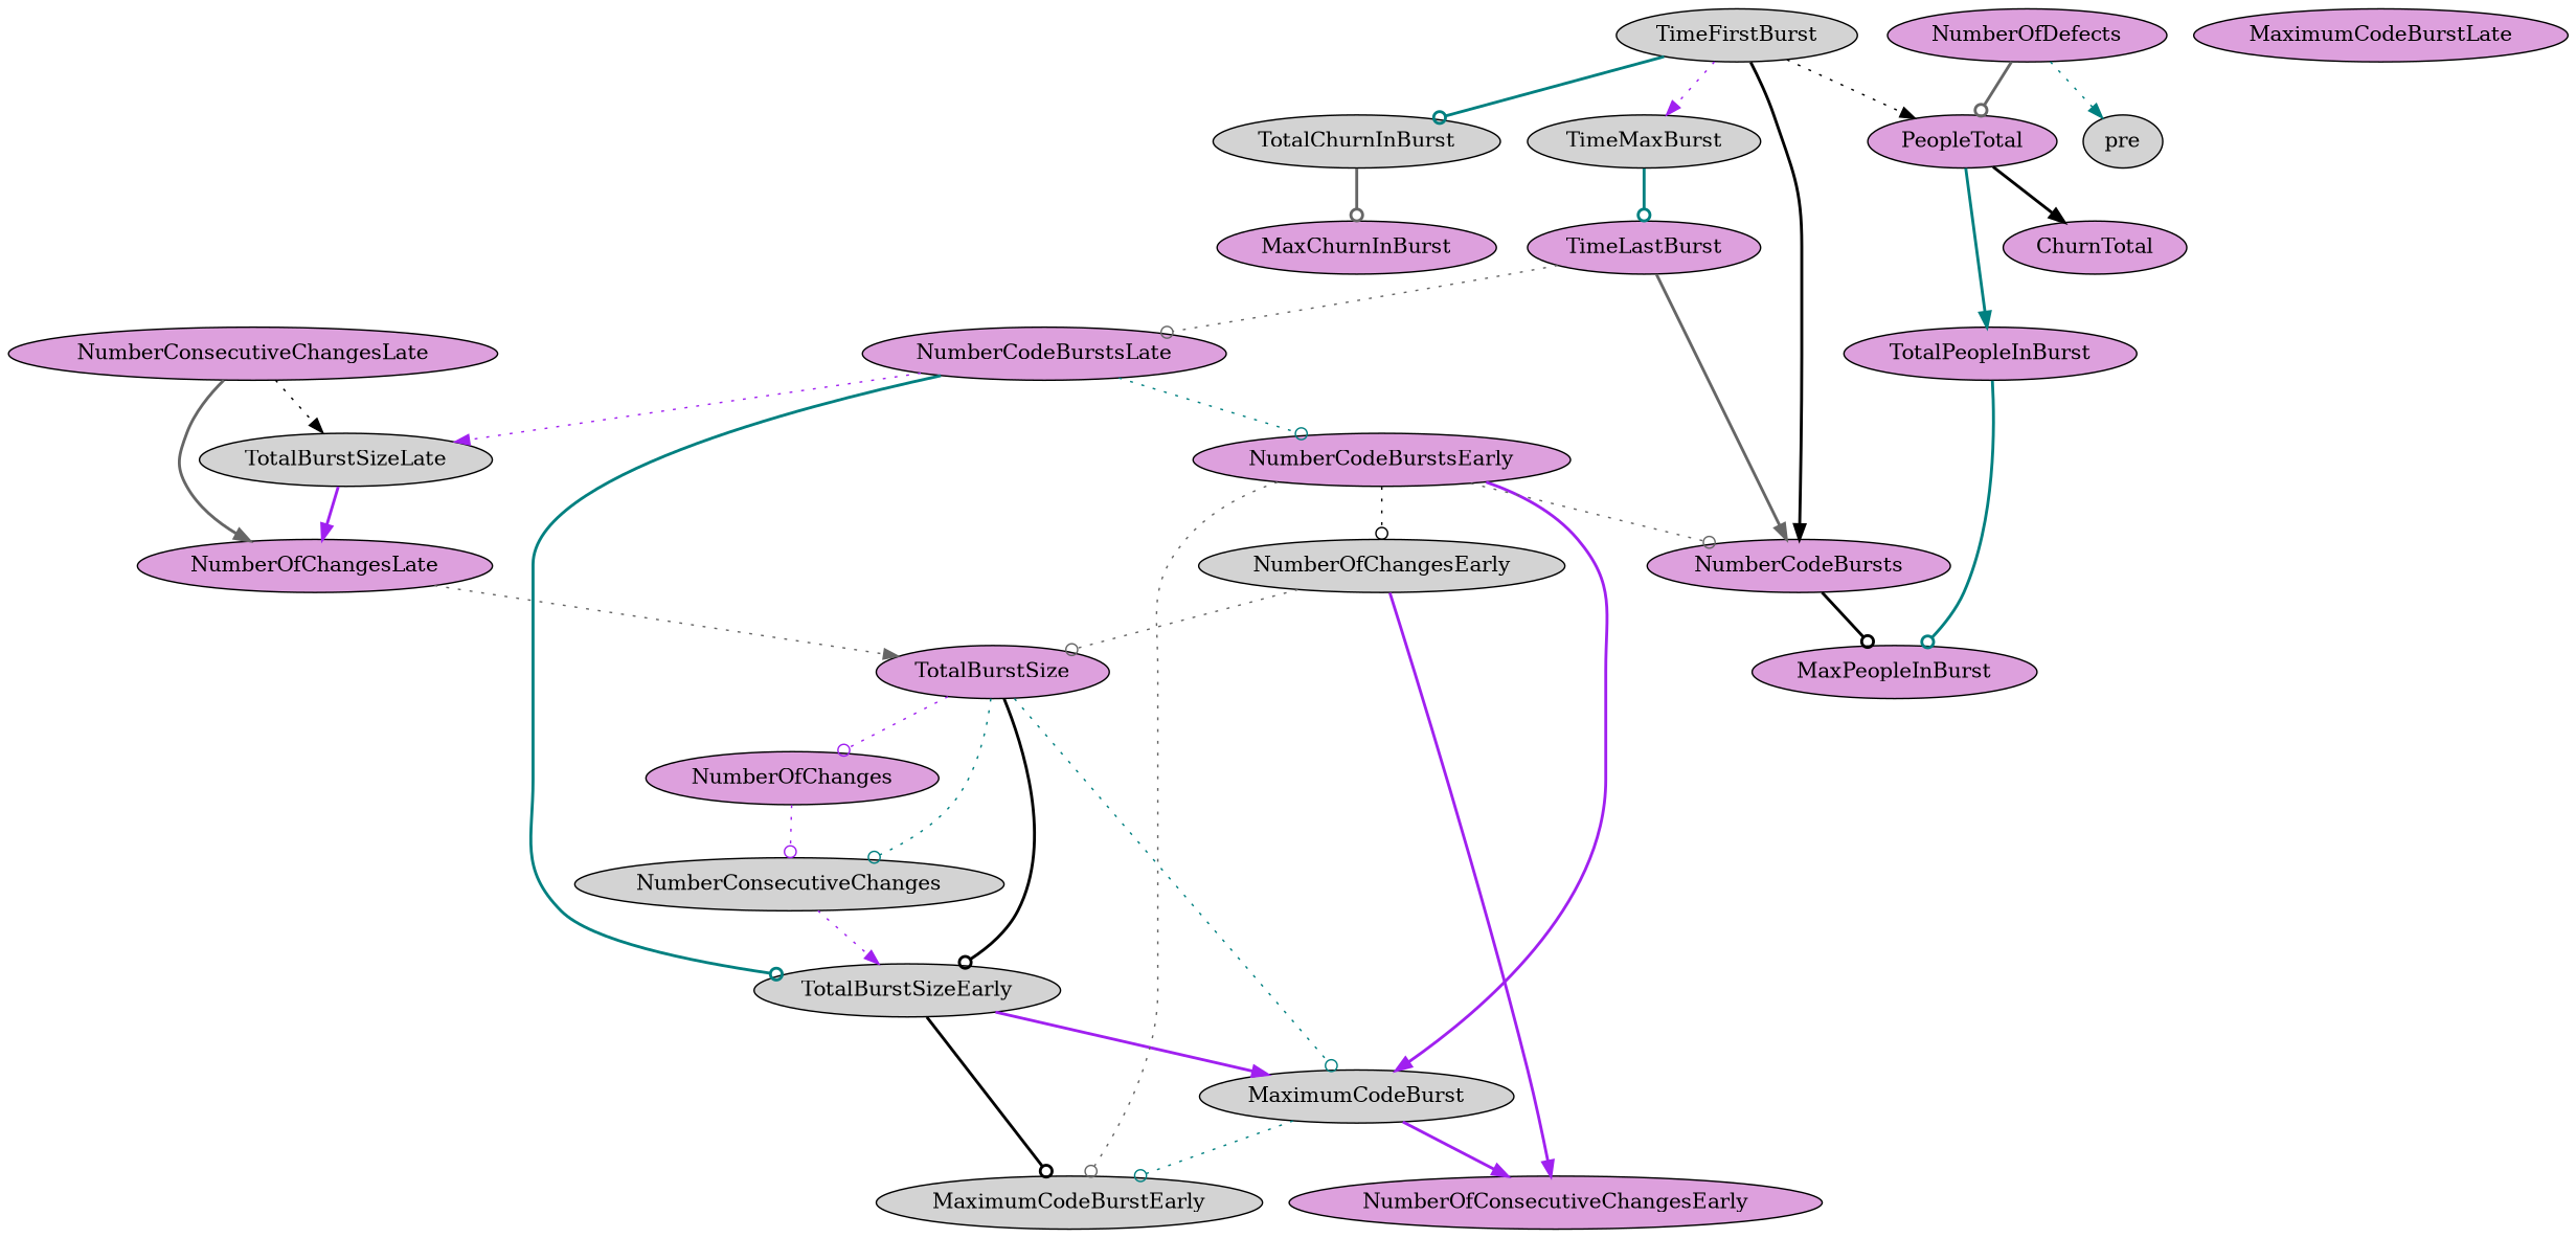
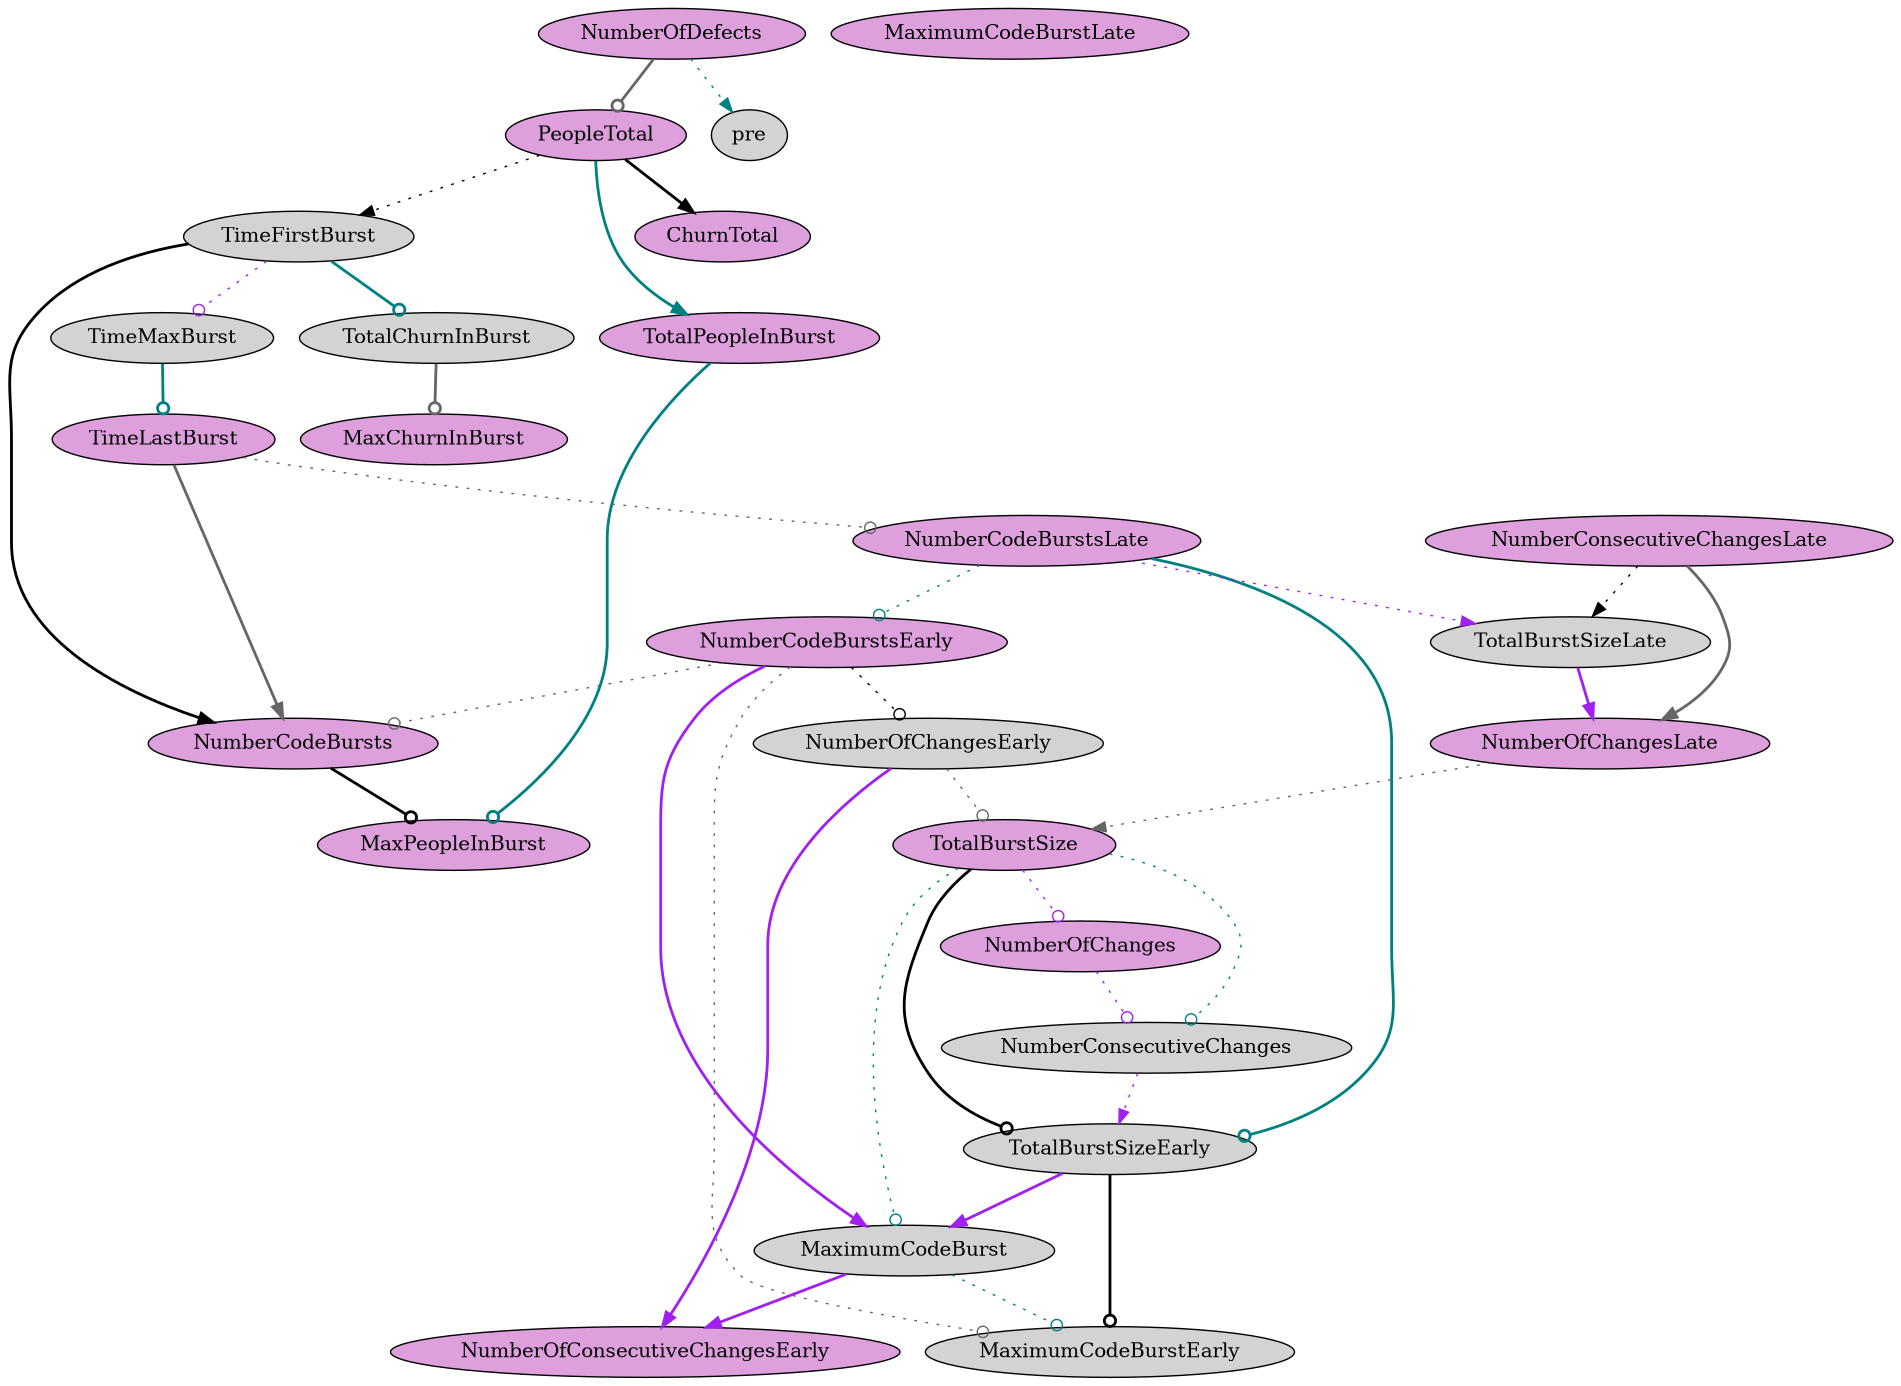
  digraph {
    node [fillcolor=plum style=filled]
    edge [arrowhead=odot color=teal style=bold]
    TotalPeopleInBurst
    MaxPeopleInBurst
    MaximumCodeBurstLate
    NumberConsecutiveChanges [fillcolor=lightgrey]
    NumberOfChanges
    TotalBurstSizeEarly [fillcolor=lightgrey]
    TotalBurstSizeLate [fillcolor=lightgrey]
    NumberOfChangesLate
    TotalBurstSize
    NumberCodeBurstsLate
    NumberCodeBurstsEarly
    NumberOfChangesEarly [fillcolor=lightgrey]
    MaximumCodeBurstEarly [fillcolor=lightgrey]
    MaximumCodeBurst [fillcolor=lightgrey]
    NumberCodeBursts
    pre [fillcolor=lightgrey]
    NumberOfConsecutiveChangesEarly
    TimeFirstBurst [fillcolor=lightgrey]
    TotalChurnInBurst [fillcolor=lightgrey]
    TimeMaxBurst [fillcolor=lightgrey]
    PeopleTotal
    MaxChurnInBurst
    TimeLastBurst
    ChurnTotal
    NumberConsecutiveChangesLate
    NumberOfDefects
    TotalPeopleInBurst -> MaxPeopleInBurst
    NumberConsecutiveChanges -> TotalBurstSizeEarly [arrowhead=normal color=purple style=dotted]
    NumberOfChanges -> NumberConsecutiveChanges [color=purple style=dotted]
    TotalBurstSizeEarly -> MaximumCodeBurstEarly [color=black]
    TotalBurstSizeEarly -> MaximumCodeBurst [arrowhead=normal color=purple]
    TotalBurstSizeLate -> NumberOfChangesLate [arrowhead=normal color=purple]
    NumberOfChangesLate -> TotalBurstSize [arrowhead=normal color=gray40 style=dotted]
    TotalBurstSize -> NumberConsecutiveChanges [style=dotted]
    TotalBurstSize -> NumberOfChanges [color=purple style=dotted]
    TotalBurstSize -> TotalBurstSizeEarly [color=black]
    TotalBurstSize -> MaximumCodeBurst [style=dotted]
    NumberCodeBurstsLate -> TotalBurstSizeEarly
    NumberCodeBurstsLate -> TotalBurstSizeLate [arrowhead=normal color=purple style=dotted]
    NumberCodeBurstsLate -> NumberCodeBurstsEarly [style=dotted]
    NumberCodeBurstsEarly -> NumberOfChangesEarly [color=black style=dotted]
    NumberCodeBurstsEarly -> MaximumCodeBurstEarly [color=gray40 style=dotted]
    NumberCodeBurstsEarly -> MaximumCodeBurst [arrowhead=normal color=purple]
    NumberCodeBurstsEarly -> NumberCodeBursts [color=gray40 style=dotted]
    NumberOfChangesEarly -> TotalBurstSize [color=gray40 style=dotted]
    NumberOfChangesEarly -> NumberOfConsecutiveChangesEarly [arrowhead=normal color=purple]
    MaximumCodeBurst -> MaximumCodeBurstEarly [style=dotted]
    MaximumCodeBurst -> NumberOfConsecutiveChangesEarly [arrowhead=normal color=purple]
    NumberCodeBursts -> MaxPeopleInBurst [color=black]
    TimeFirstBurst -> NumberCodeBursts [arrowhead=normal color=black]
    TimeFirstBurst -> TotalChurnInBurst
-   TimeFirstBurst -> TimeMaxBurst [arrowhead=normal color=purple style=dotted]
-   TimeFirstBurst -> PeopleTotal [arrowhead=normal color=black style=dotted]
+   TimeFirstBurst -> TimeMaxBurst [color=purple style=dotted]
+   PeopleTotal -> TimeFirstBurst [arrowhead=normal color=black style=dotted]
    TotalChurnInBurst -> MaxChurnInBurst [color=gray40]
    TimeMaxBurst -> TimeLastBurst
    PeopleTotal -> TotalPeopleInBurst [arrowhead=normal]
    PeopleTotal -> ChurnTotal [arrowhead=normal color=black]
    TimeLastBurst -> NumberCodeBurstsLate [color=gray40 style=dotted]
    TimeLastBurst -> NumberCodeBursts [arrowhead=normal color=gray40]
    NumberConsecutiveChangesLate -> TotalBurstSizeLate [arrowhead=normal color=black style=dotted]
    NumberConsecutiveChangesLate -> NumberOfChangesLate [arrowhead=normal color=gray40]
    NumberOfDefects -> pre [arrowhead=normal style=dotted]
    NumberOfDefects -> PeopleTotal [color=gray40]
  }
